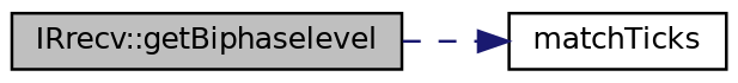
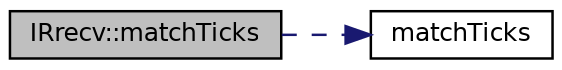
  digraph {
    rankdir=LR
    node [color=black fontname=Helvetica fontsize=10 shape=record style=filled]
-   n1 [fillcolor=grey75 fontcolor=black height=0.2 label="IRrecv::getBiphaselevel" width=0.4]
+   n1 [fillcolor=grey75 fontcolor=black height=0.2 label="IRrecv::matchTicks" width=0.4]
    n2 [fillcolor=white height=0.2 label=matchTicks width=0.4]
    n1 -> n2 [color=midnightblue fontname=Helvetica fontsize=10 labelfontname=Helvetica labelfontsize=10 style=dashed]
  }
